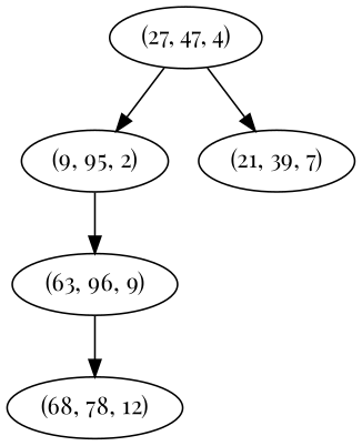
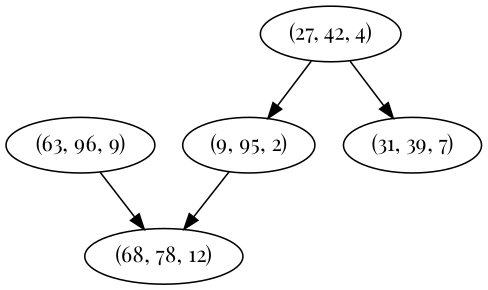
  digraph {
    fontname="Playfair Display"
    node [fontname="Playfair Display"]
    edge [fontname="Playfair Display"]
    n1 [label="(63, 96, 9)"]
    "(9, 95, 2)"
-   "(27, 42, 4)" [label="(27, 47, 4)"]
-   "(31, 39, 7)" [label="(21, 39, 7)"]
+   "(27, 42, 4)"
+   "(31, 39, 7)"
    "(68, 78, 12)"
    n1 -> "(68, 78, 12)"
-   "(9, 95, 2)" -> n1
+   "(9, 95, 2)" -> "(68, 78, 12)"
    "(27, 42, 4)" -> "(9, 95, 2)"
    "(27, 42, 4)" -> "(31, 39, 7)"
  }
